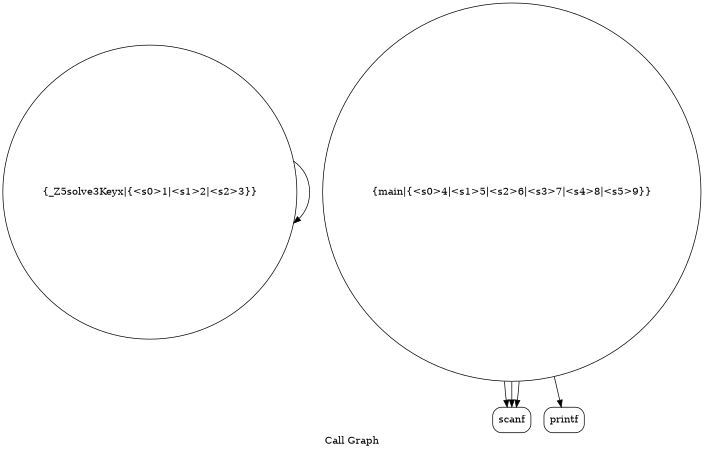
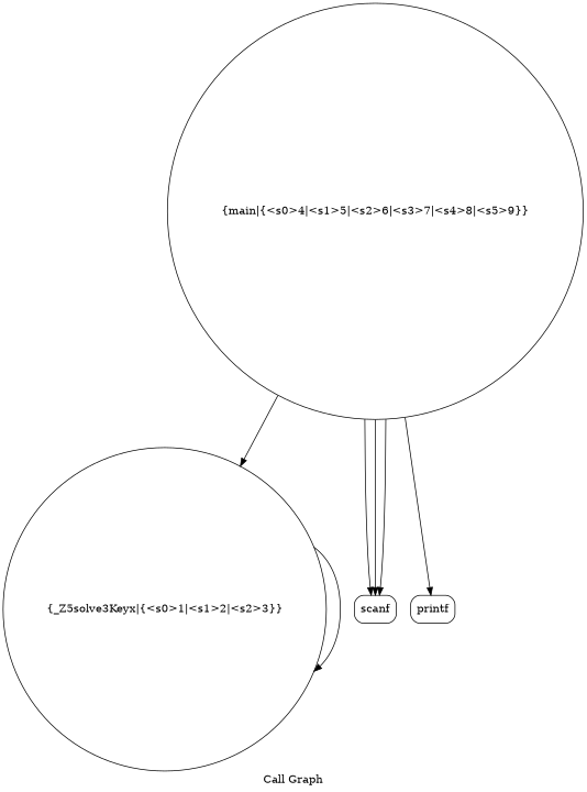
  digraph {
    label="Call Graph"
    node [shape=circle]
    edge [color=black tailport=s2]
    n1 [label="{_Z5solve3Keyx|{<s0>1|<s1>2|<s2>3}}"]
    n2 [label="{scanf}" shape=Mrecord]
    n3 [label="{main|{<s0>4|<s1>5|<s2>6|<s3>7|<s4>8|<s5>9}}"]
    n4 [label="{printf}" shape=Mrecord]
    n1 -> n1
+   n3 -> n1 [tailport=s4]
    n3 -> n2 [tailport=s0]
    n3 -> n2 [tailport=s1]
    n3 -> n2
    n3 -> n4 [tailport=s5]
  }
